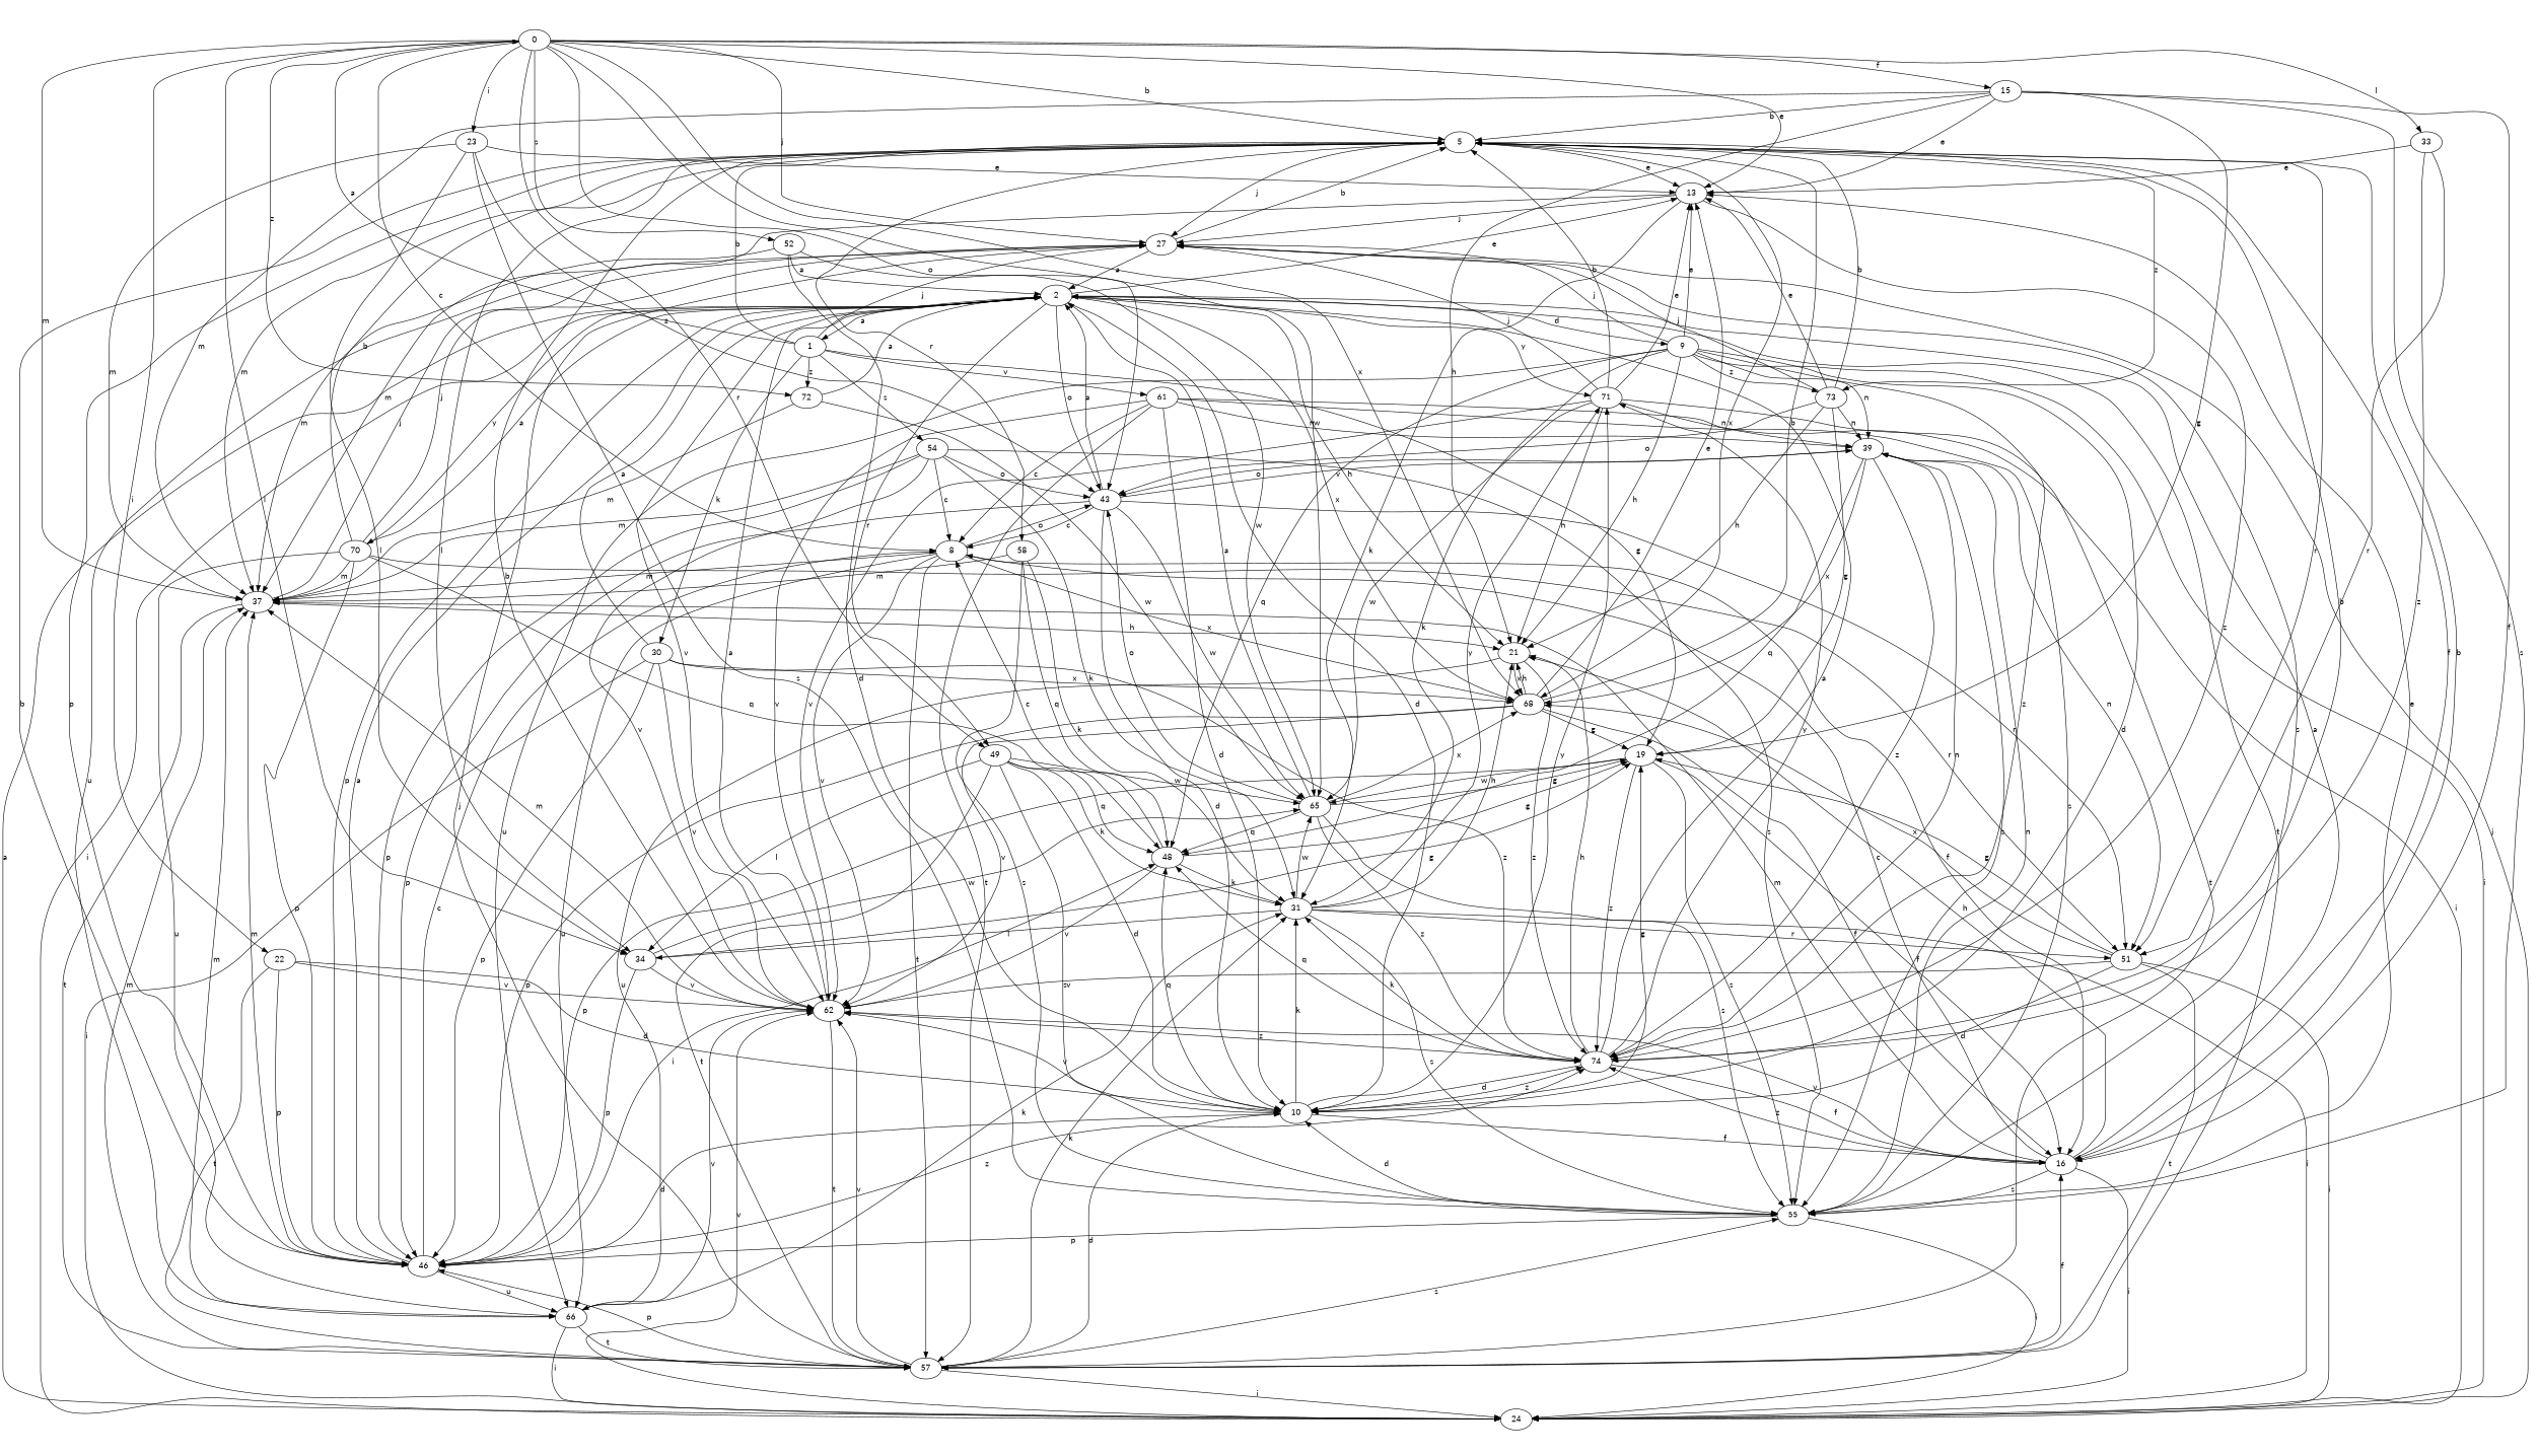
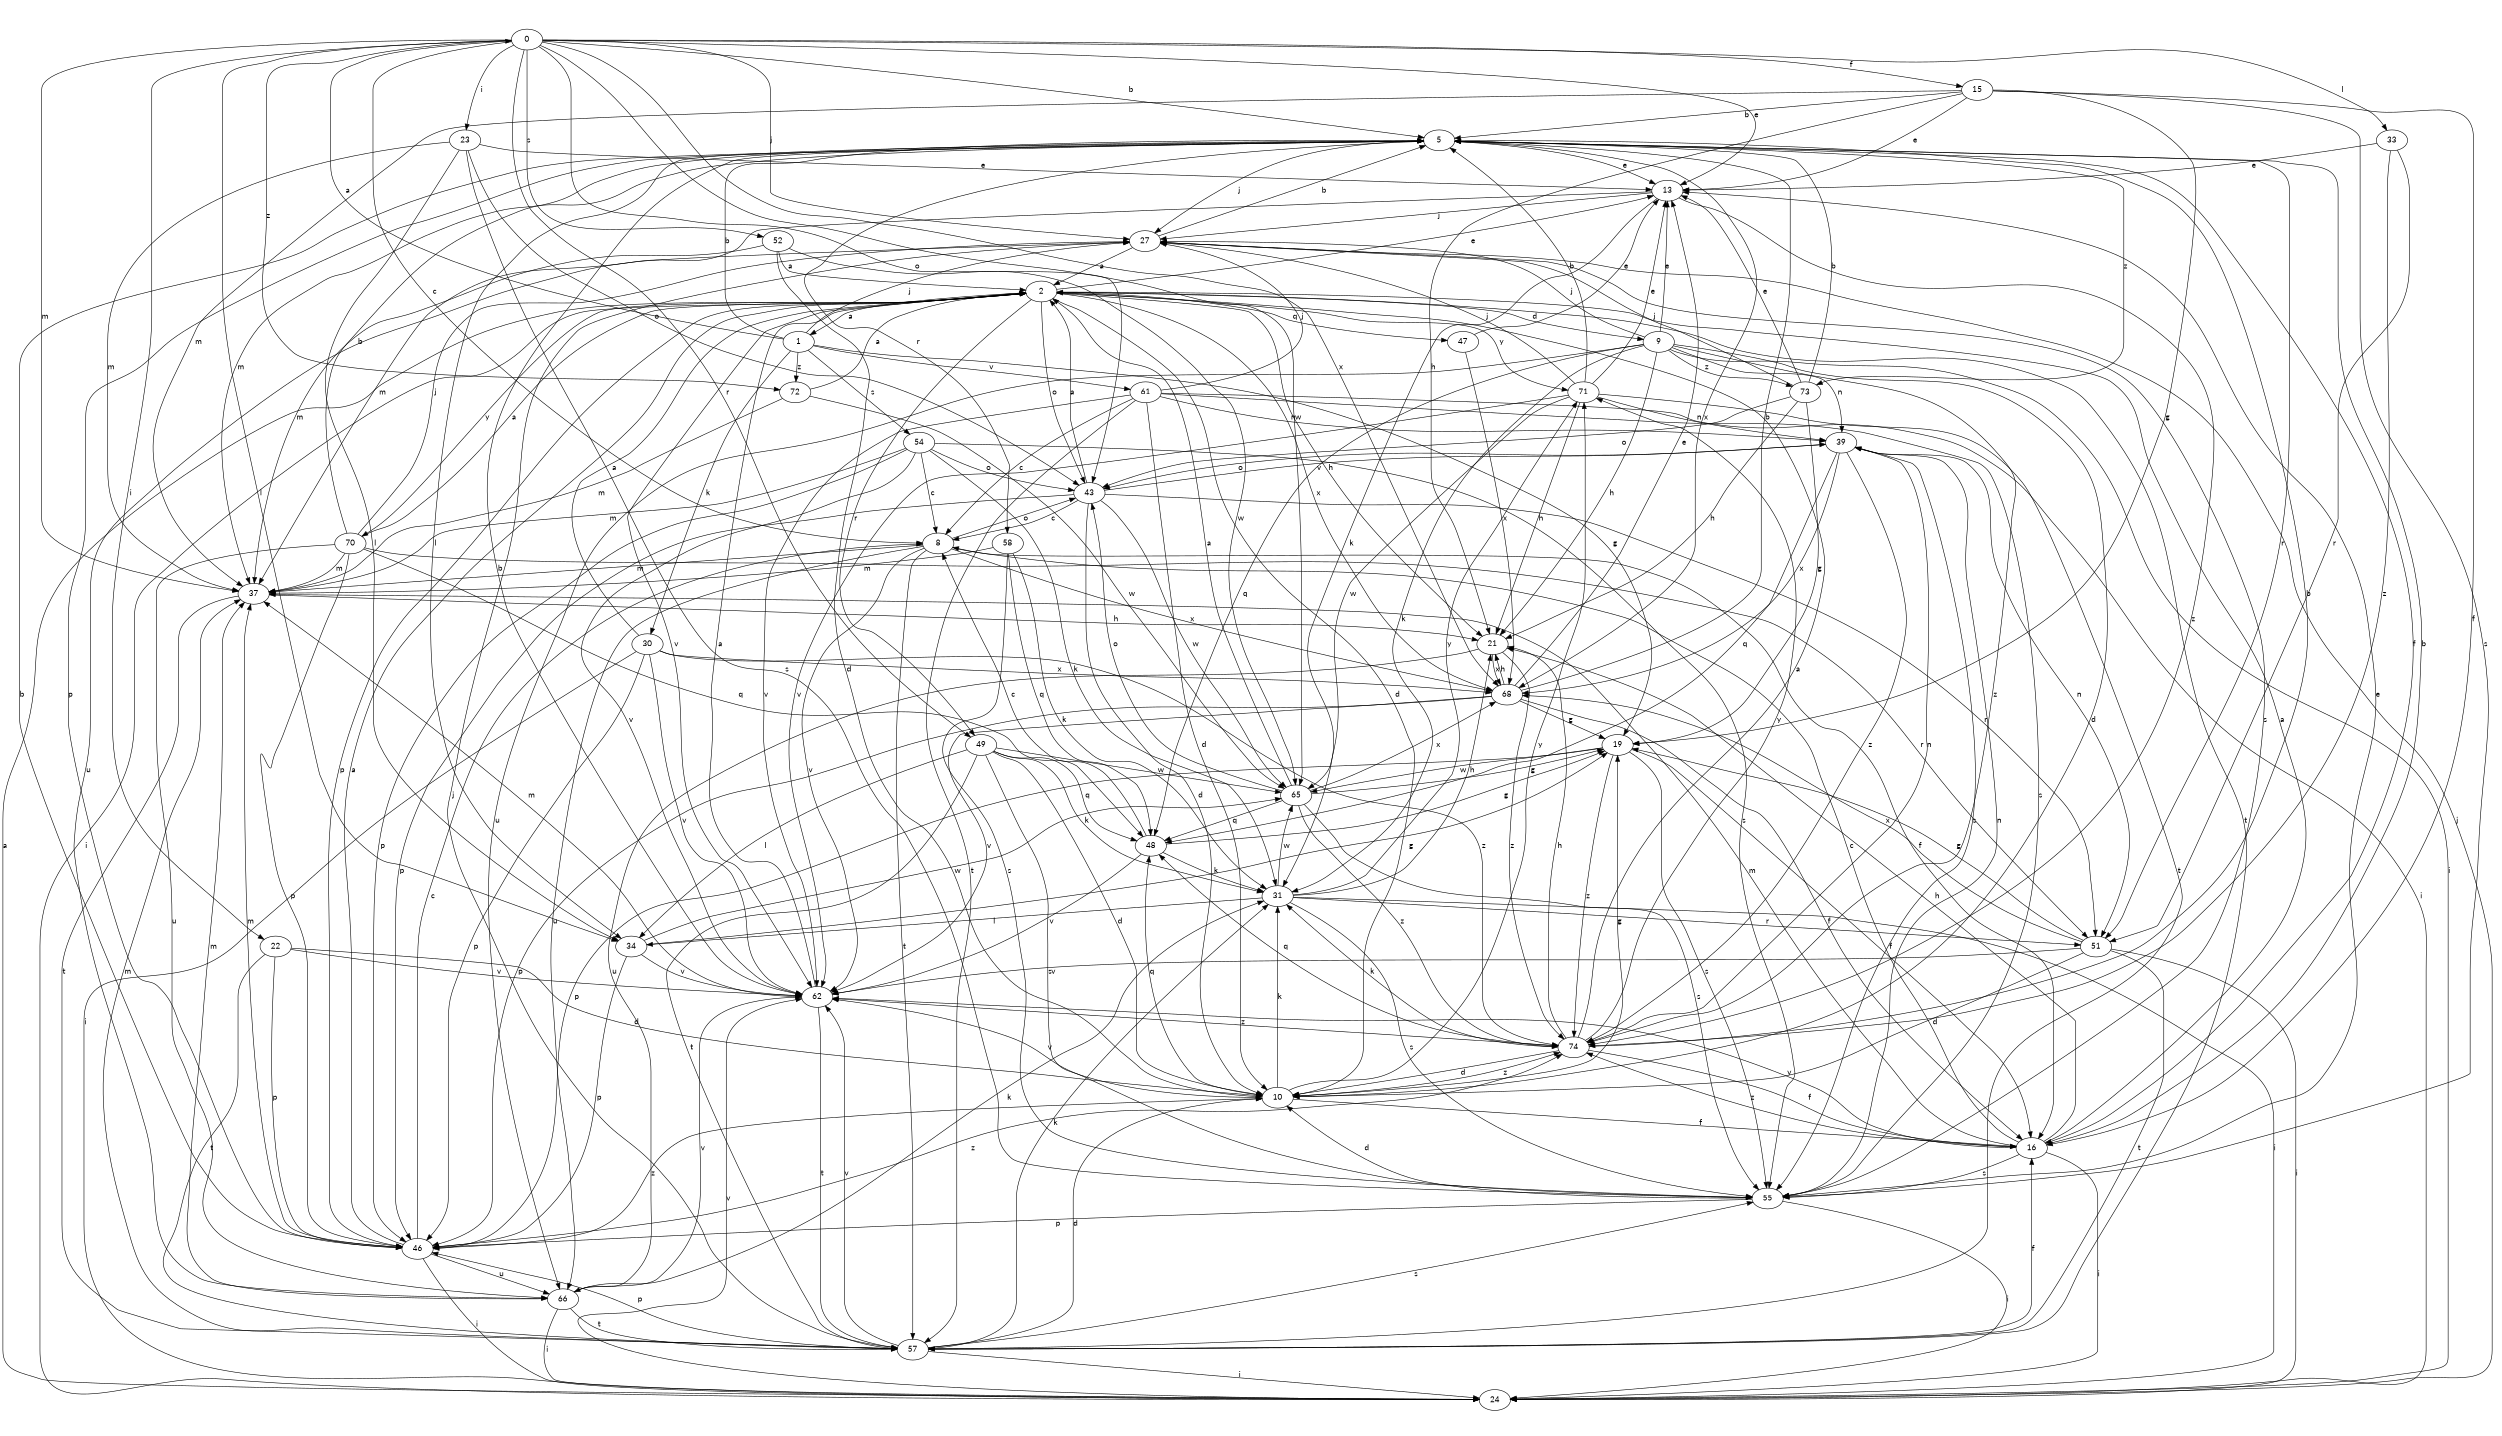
  strict digraph {
    fontname=Lato
    node [fontname=Lato]
    edge [fontname=Lato]
    0
    5
    8
    13
    15
    22
    23
    27
    33
    34
    37
    43
    49
    52
    65
    68
    72
    46
    16
    n20 [label=58]
    51
    73
    57
    62
    n25 [label=66]
    31
    74
    19
    21
    55
    10
    2
    39
    48
    1
    30
    54
    61
    24
    9
+   47
    70
    71
    0 -> 5 [label=b]
    0 -> 8 [label=c]
    0 -> 13 [label=e]
    0 -> 15 [label=f]
    0 -> 22 [label=i]
    0 -> 23 [label=i]
    0 -> 27 [label=j]
    0 -> 33 [label=l]
    0 -> 34 [label=l]
    0 -> 37 [label=m]
    0 -> 43 [label=o]
    0 -> 49 [label=r]
    0 -> 52 [label=s]
    0 -> 65 [label=w]
    0 -> 68 [label=x]
    0 -> 72 [label=z]
    5 -> 13 [label=e]
    5 -> 27 [label=j]
    5 -> 34 [label=l]
    5 -> 37 [label=m]
    5 -> 68 [label=x]
    5 -> 46 [label=p]
    5 -> 16 [label=f]
    5 -> n20 [label=r]
    5 -> 51 [label=r]
    5 -> 73 [label=z]
    8 -> 37 [label=m]
    8 -> 43 [label=o]
    8 -> 68 [label=x]
    8 -> 16 [label=f]
    8 -> 57 [label=t]
    8 -> 62 [label=v]
    8 -> n25 [label=u]
    13 -> 27 [label=j]
    13 -> 37 [label=m]
    13 -> 31 [label=k]
    13 -> 74 [label=z]
    15 -> 5 [label=b]
    15 -> 13 [label=e]
    15 -> 37 [label=m]
    15 -> 16 [label=f]
    15 -> 19 [label=g]
    15 -> 21 [label=h]
    15 -> 55 [label=s]
    22 -> 46 [label=p]
    22 -> 57 [label=t]
    22 -> 62 [label=v]
    22 -> 10 [label=d]
    23 -> 13 [label=e]
    23 -> 34 [label=l]
    23 -> 37 [label=m]
-   23 -> 43 [label=z]
+   23 -> 43 [label=o]
    23 -> 55 [label=s]
    27 -> 5 [label=b]
    27 -> n25 [label=u]
    27 -> 55 [label=s]
    27 -> 2 [label=a]
    33 -> 13 [label=e]
    33 -> 51 [label=r]
    33 -> 74 [label=z]
    34 -> 65 [label=w]
    34 -> 46 [label=p]
    34 -> 62 [label=v]
    34 -> 19 [label=g]
    37 -> 57 [label=t]
    37 -> 21 [label=h]
    43 -> 8 [label=c]
    43 -> 65 [label=w]
    43 -> 46 [label=p]
    43 -> 51 [label=r]
    43 -> 10 [label=d]
    43 -> 2 [label=a]
    43 -> 39 [label=v]
    49 -> 34 [label=l]
    49 -> 65 [label=w]
    49 -> 57 [label=t]
    49 -> 31 [label=k]
    49 -> 55 [label=s]
    49 -> 10 [label=d]
    49 -> 48 [label=q]
    52 -> 37 [label=m]
    52 -> 65 [label=w]
    52 -> 10 [label=d]
    52 -> 2 [label=a]
    65 -> 43 [label=o]
    65 -> 68 [label=x]
    65 -> 74 [label=z]
    65 -> 19 [label=g]
    65 -> 55 [label=s]
    65 -> 2 [label=a]
    65 -> 48 [label=q]
    68 -> 5 [label=b]
    68 -> 13 [label=e]
    68 -> 46 [label=p]
    68 -> 16 [label=f]
    68 -> 62 [label=v]
    68 -> 19 [label=g]
    68 -> 21 [label=h]
    72 -> 37 [label=m]
    72 -> 65 [label=w]
    72 -> 2 [label=a]
    46 -> 5 [label=b]
    46 -> 8 [label=c]
    46 -> 37 [label=m]
    46 -> n25 [label=u]
    46 -> 74 [label=z]
-   46 -> 10 [label=d]
+   46 -> 10 [label=z]
    46 -> 2 [label=a]
-   46 -> 48 [label=i]
+   46 -> 24 [label=i]
    16 -> 5 [label=b]
    16 -> 8 [label=c]
    16 -> 37 [label=m]
    16 -> 62 [label=v]
    16 -> 74 [label=z]
    16 -> 21 [label=h]
    16 -> 55 [label=s]
    16 -> 2 [label=a]
    16 -> 24 [label=i]
    n20 -> 37 [label=m]
    n20 -> 31 [label=k]
    n20 -> 55 [label=s]
    n20 -> 48 [label=q]
    51 -> 68 [label=x]
    51 -> 57 [label=t]
    51 -> 62 [label=v]
    51 -> 19 [label=g]
    51 -> 10 [label=d]
    51 -> 24 [label=i]
    73 -> 5 [label=b]
    73 -> 13 [label=e]
    73 -> 27 [label=j]
    73 -> 43 [label=o]
    73 -> 19 [label=g]
    73 -> 21 [label=h]
-   73 -> 39 [label=n]
    57 -> 27 [label=j]
    57 -> 37 [label=m]
    57 -> 46 [label=p]
    57 -> 16 [label=f]
    57 -> 62 [label=v]
    57 -> 31 [label=k]
    57 -> 55 [label=s]
    57 -> 10 [label=d]
    57 -> 24 [label=i]
    62 -> 5 [label=b]
    62 -> 37 [label=m]
    62 -> 57 [label=t]
    62 -> 74 [label=z]
    62 -> 2 [label=a]
    n25 -> 37 [label=m]
    n25 -> 57 [label=t]
    n25 -> 62 [label=v]
    n25 -> 31 [label=k]
    n25 -> 24 [label=i]
    31 -> 34 [label=l]
    31 -> 65 [label=w]
    31 -> 51 [label=r]
    31 -> 21 [label=h]
    31 -> 55 [label=s]
    31 -> 24 [label=i]
    31 -> 71 [label=y]
    74 -> 5 [label=b]
    74 -> 16 [label=f]
    74 -> 31 [label=k]
    74 -> 21 [label=h]
    74 -> 10 [label=d]
    74 -> 2 [label=a]
    74 -> 39 [label=n]
    74 -> 48 [label=q]
    74 -> 71 [label=y]
    19 -> 65 [label=w]
    19 -> 46 [label=p]
    19 -> 16 [label=f]
    19 -> 74 [label=z]
    19 -> 55 [label=s]
    21 -> 68 [label=x]
    21 -> n25 [label=u]
    21 -> 74 [label=z]
    55 -> 13 [label=e]
    55 -> 46 [label=p]
    55 -> 10 [label=d]
    55 -> 39 [label=n]
    55 -> 24 [label=i]
    10 -> 16 [label=f]
    10 -> 62 [label=v]
    10 -> 31 [label=k]
    10 -> 74 [label=z]
    10 -> 19 [label=g]
    10 -> 48 [label=q]
    10 -> 71 [label=y]
    2 -> 13 [label=e]
    2 -> 43 [label=o]
    2 -> 49 [label=r]
    2 -> 68 [label=x]
    2 -> 46 [label=p]
    2 -> 57 [label=t]
    2 -> 62 [label=v]
    2 -> 21 [label=h]
    2 -> 10 [label=d]
    2 -> 1 [label=a]
    2 -> 24 [label=i]
    2 -> 9 [label=d]
+   2 -> 47 [label=q]
    2 -> 70 [label=y]
    2 -> 71 [label=y]
    39 -> 43 [label=o]
    39 -> 68 [label=x]
    39 -> 51 [label=n]
    39 -> 74 [label=z]
    39 -> 55 [label=s]
    39 -> 48 [label=q]
    48 -> 8 [label=c]
    48 -> 62 [label=v]
    48 -> 31 [label=k]
    48 -> 19 [label=g]
    1 -> 0 [label=a]
    1 -> 5 [label=b]
    1 -> 27 [label=j]
    1 -> 72 [label=z]
    1 -> 19 [label=g]
    1 -> 30 [label=k]
    1 -> 54 [label=s]
    1 -> 61 [label=v]
    30 -> 68 [label=x]
    30 -> 46 [label=p]
    30 -> 62 [label=v]
    30 -> 74 [label=z]
    30 -> 2 [label=a]
    30 -> 24 [label=i]
    54 -> 8 [label=c]
    54 -> 37 [label=m]
    54 -> 43 [label=o]
    54 -> 46 [label=p]
    54 -> 62 [label=v]
    54 -> 31 [label=k]
    54 -> 55 [label=s]
    61 -> 8 [label=c]
-   37 -> 27 [label=j]
+   61 -> 27 [label=j]
    61 -> 57 [label=t]
    61 -> 62 [label=v]
    61 -> 55 [label=s]
    61 -> 10 [label=d]
    61 -> 39 [label=n]
    61 -> 24 [label=i]
    24 -> 27 [label=j]
    24 -> 62 [label=v]
    24 -> 2 [label=a]
    9 -> 13 [label=e]
    9 -> 27 [label=j]
    9 -> 73 [label=z]
    9 -> n25 [label=u]
    9 -> 31 [label=k]
    9 -> 74 [label=z]
    9 -> 21 [label=h]
    9 -> 10 [label=d]
    9 -> 39 [label=n]
    9 -> 48 [label=q]
    9 -> 24 [label=i]
+   47 -> 13 [label=e]
+   47 -> 68 [label=x]
    70 -> 5 [label=b]
    70 -> 27 [label=j]
    70 -> 37 [label=m]
    70 -> 46 [label=p]
    70 -> 51 [label=r]
    70 -> n25 [label=u]
    70 -> 2 [label=a]
    70 -> 48 [label=q]
    71 -> 5 [label=b]
    71 -> 13 [label=e]
    71 -> 27 [label=j]
    71 -> 65 [label=w]
    71 -> 57 [label=t]
    71 -> 62 [label=v]
    71 -> 21 [label=h]
    71 -> 39 [label=n]
  }
